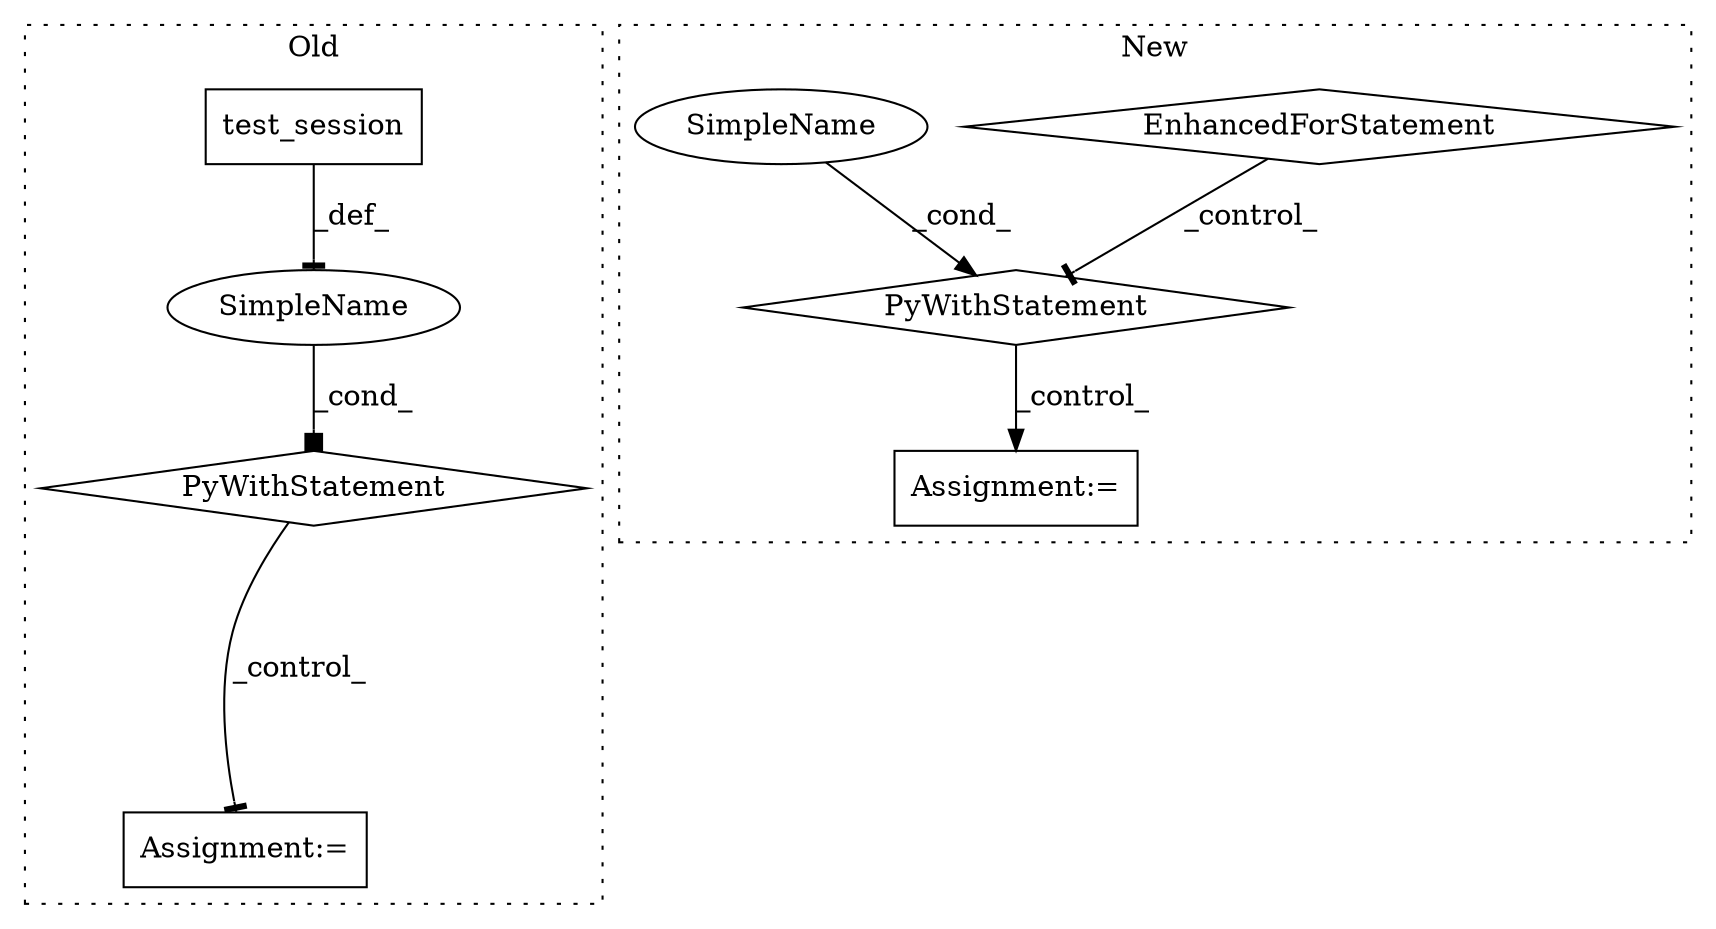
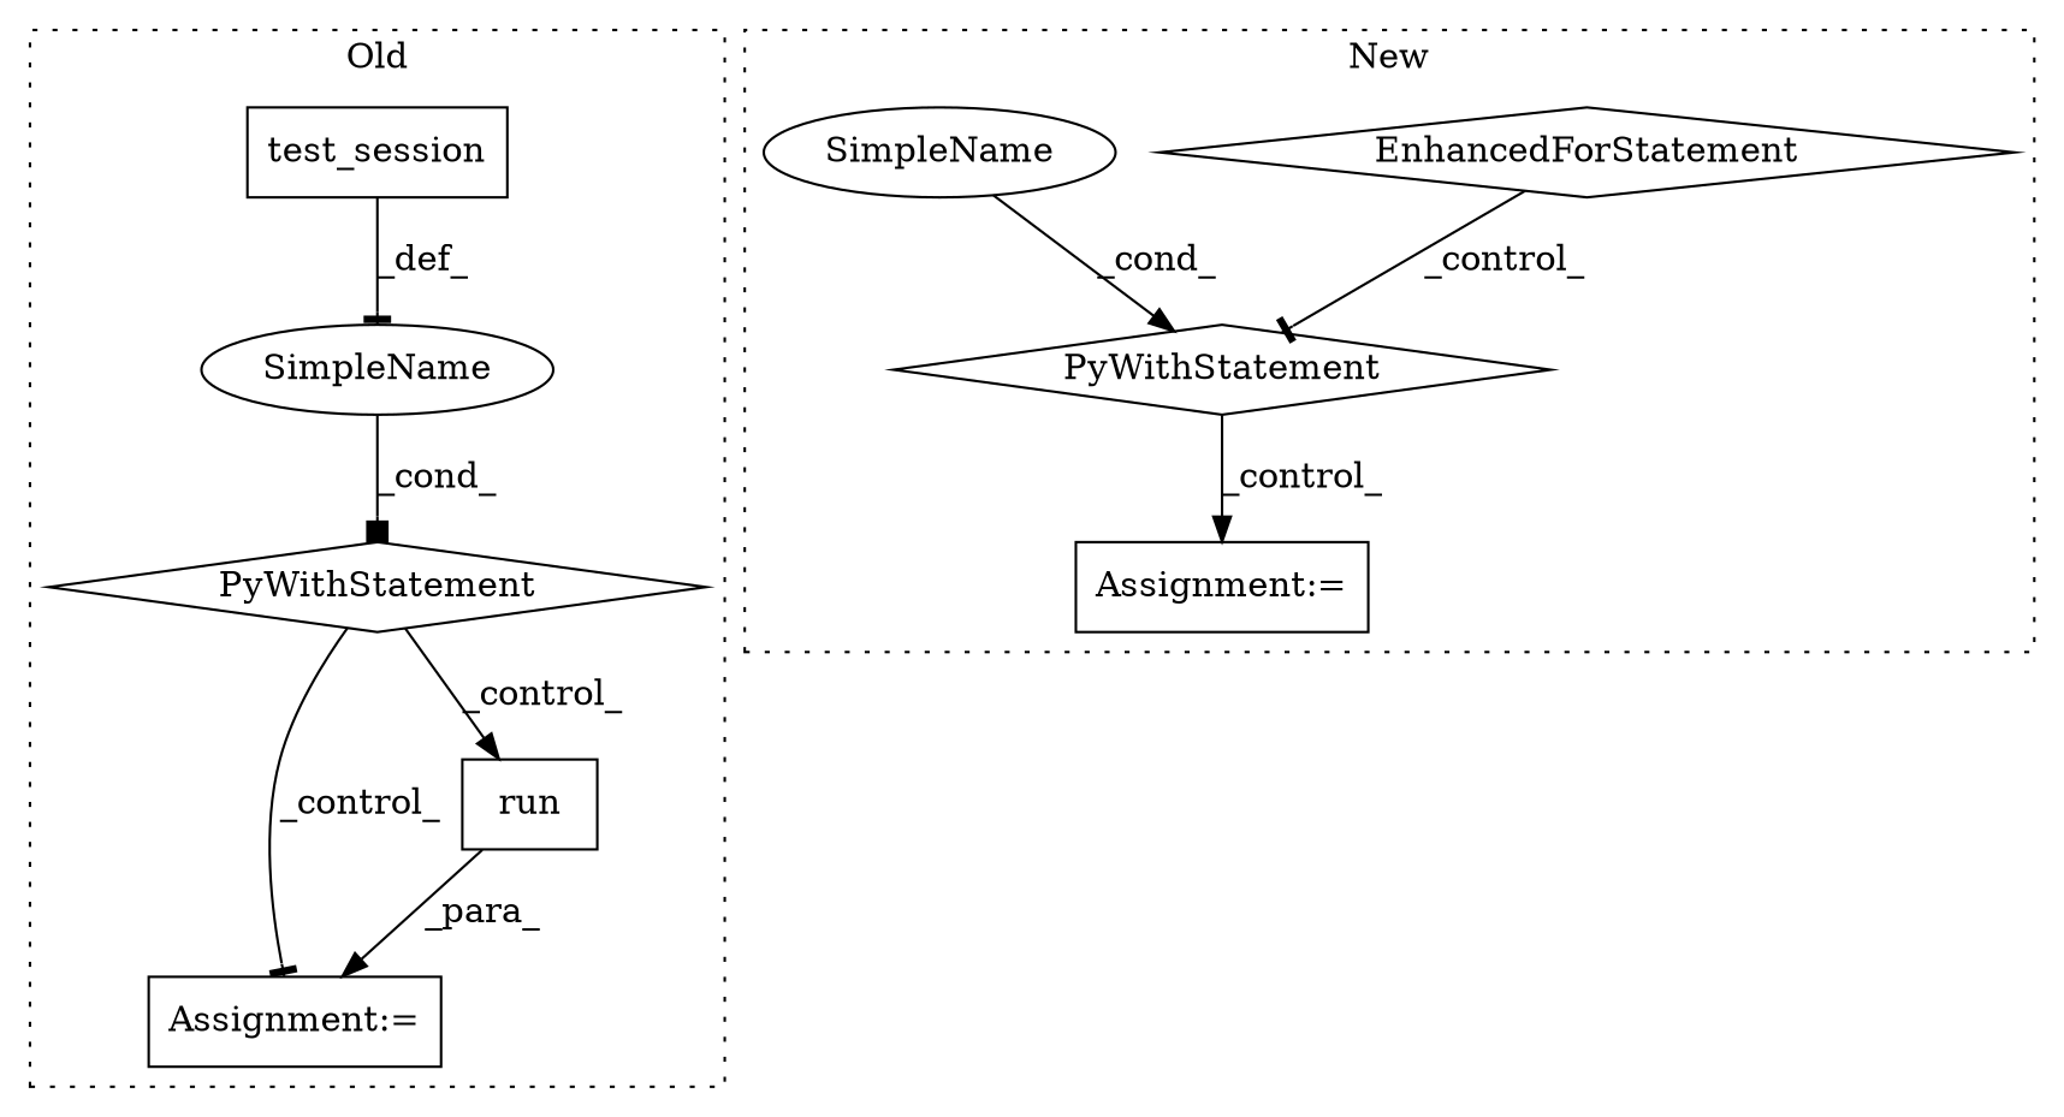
  digraph {
    node [a=32 shape=box]
    edge [arrowhead=normal]
    n1 [l="13,1" label=test_session s="24238,24262"]
    n2 [a=7 l=1 label="Assignment:=" s=24997]
    n3 [a=42 label=SimpleName shape=ellipse]
    n4 [a=104 l="10,2" label=PyWithStatement s="24223,24263" shape=diamond]
+   n5 [l="4,1" label=run s="25006,25014"]
    n6 [a=104 l="10,2" label=PyWithStatement s="24717,24752" shape=diamond]
    n7 [a=7 l=1 label="Assignment:=" s=24852]
    n8 [a=70 l="95,2" label=EnhancedForStatement s="24239,24399" shape=diamond]
    n9 [a=42 label=SimpleName shape=ellipse]
    subgraph cluster_1 {
      label=Old
      style=dotted
      n1
      n2
      n3
      n4
+     n5
    }
    subgraph cluster_2 {
      label=New
      style=dotted
      n6
      n7
      n8
      n9
    }
    n1 -> n3 [label=_def_ arrowhead=tee]
    n3 -> n4 [label=_cond_ arrowhead=box]
    n4 -> n2 [label=_control_ arrowhead=tee]
+   n4 -> n5 [label=_control_]
+   n5 -> n2 [label=_para_]
    n6 -> n7 [label=_control_]
    n8 -> n6 [label=_control_ arrowhead=tee]
    n9 -> n6 [label=_cond_]
  }
